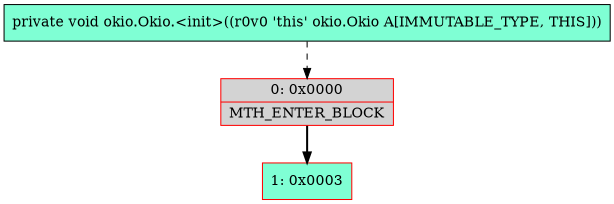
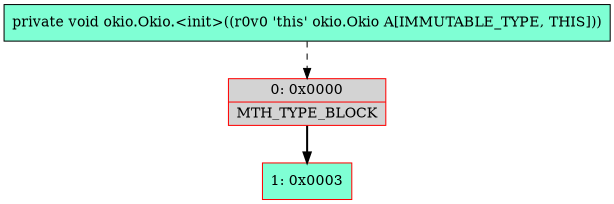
  digraph {
    node [color=red shape=record style=filled fillcolor=aquamarine]
-   n1 [label="{0\:\ 0x0000|MTH_ENTER_BLOCK\l}" fillcolor=lightgrey]
+   n1 [label="{0\:\ 0x0000|MTH_TYPE_BLOCK\l}" fillcolor=lightgrey]
    n2 [label="{1\:\ 0x0003}"]
    n3 [label="{private void okio.Okio.\<init\>((r0v0 'this' okio.Okio A[IMMUTABLE_TYPE, THIS])) }" color=""]
    subgraph cluster_1 {
      label="R(0)"
    }
    n1 -> n2 [style=bold]
    n3 -> n1 [style=dashed]
  }
